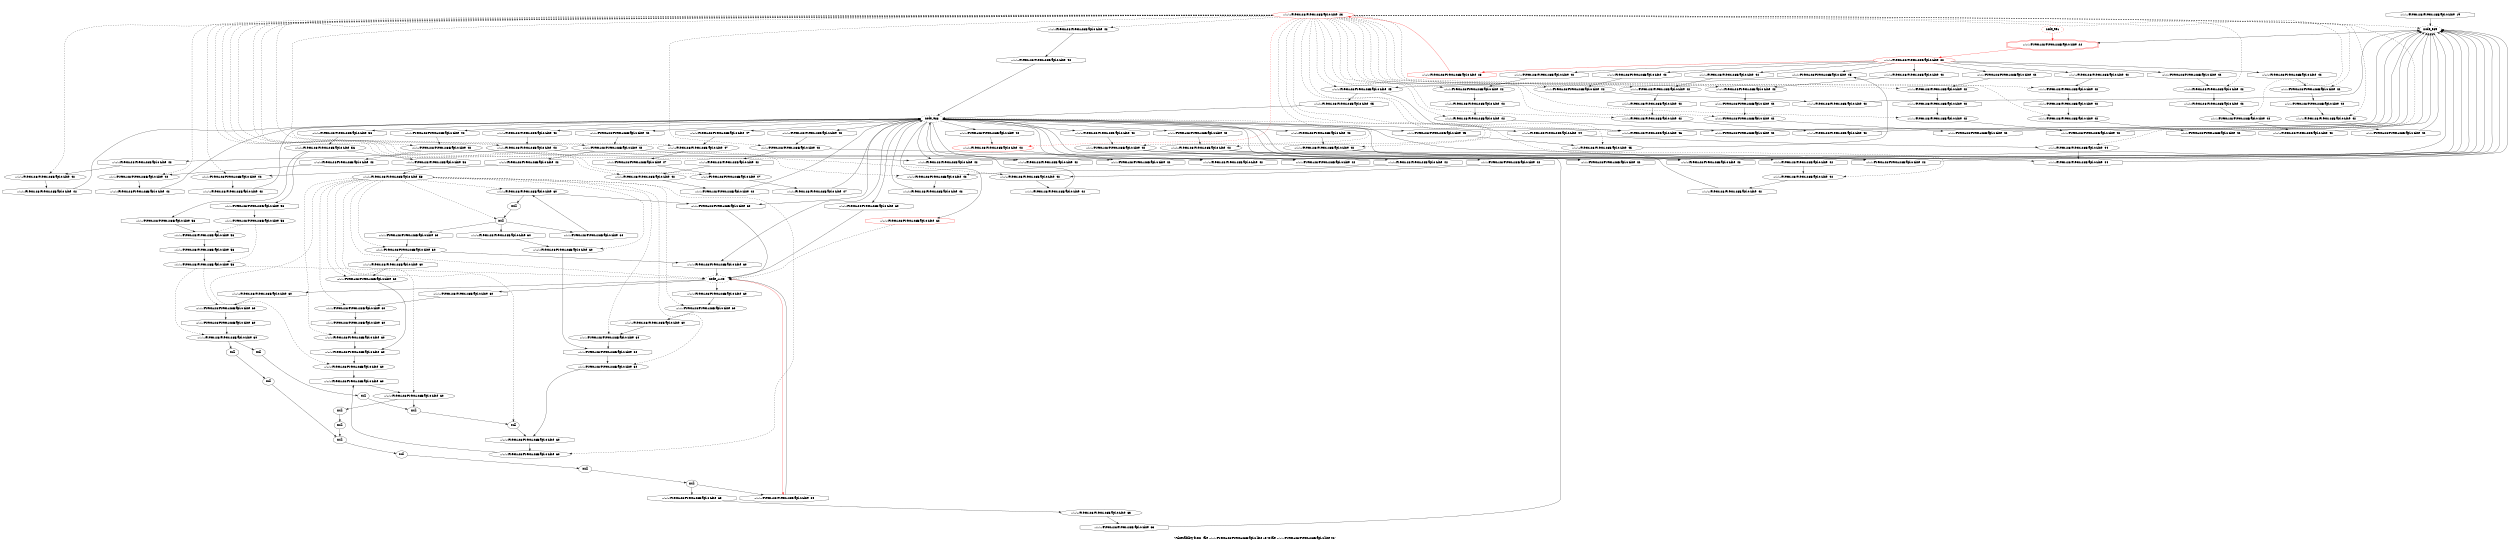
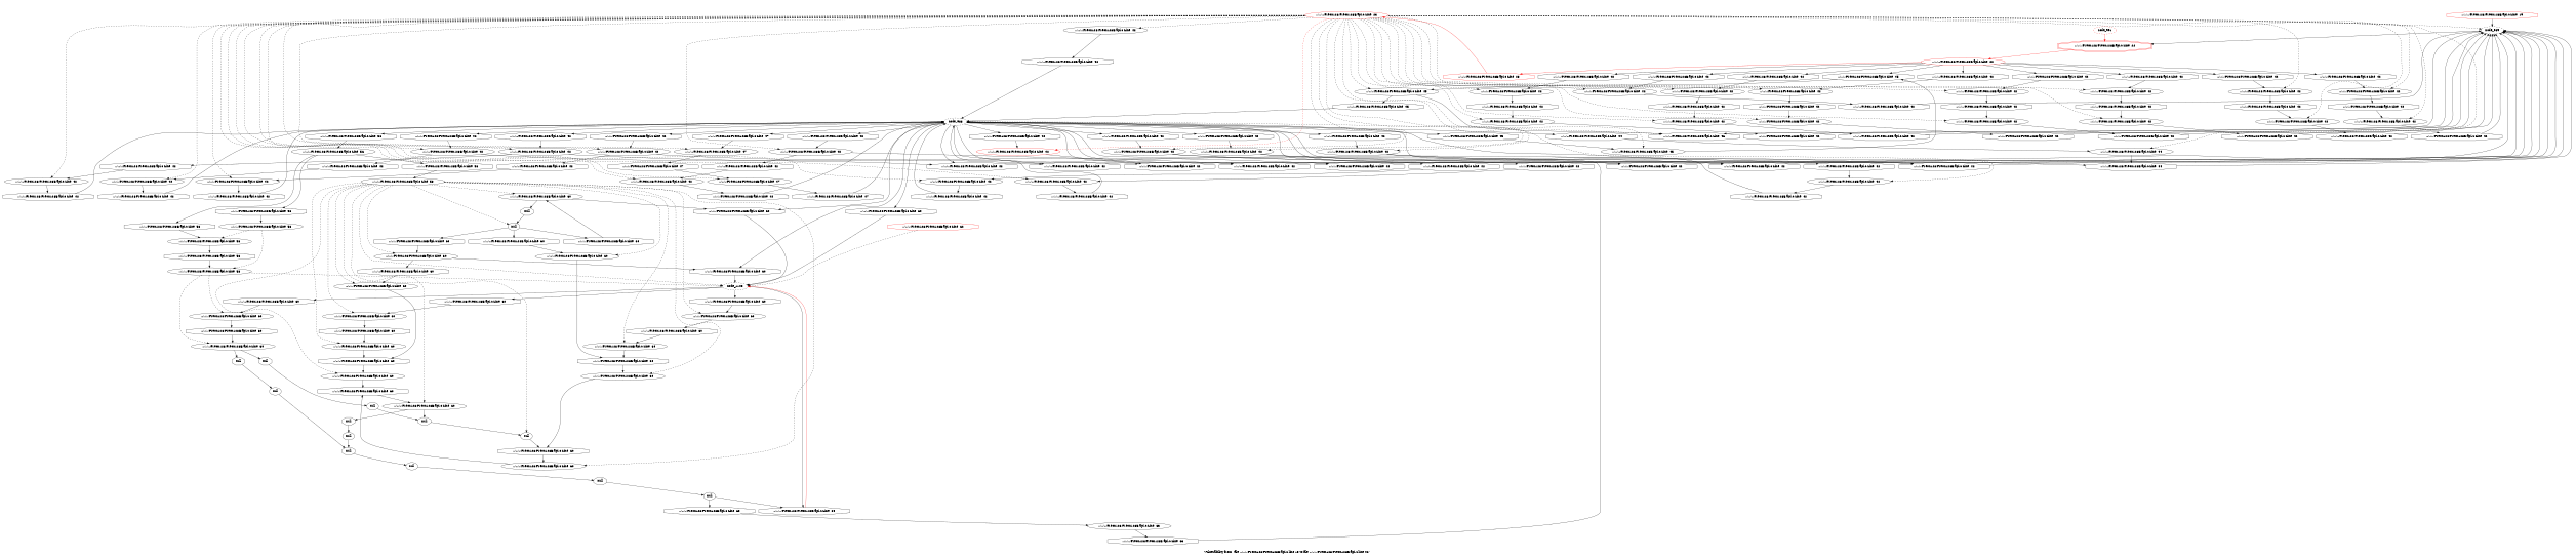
  digraph {
    label="Vulnerability from  'file ../../../Preon128/Preon128B/api.c line 15 to file ../../../Preon128/Preon128B/api.c line 42 ' "
    node [shape=octagon style=solid]
    n1 [color=red label="../../../Preon128/Preon128B/api.c Line  23" shape=ellipse]
    node_989 [shape=ellipse style=dashed]
    n3 [label="../../../Preon128/Preon128B/api.c Line  42" shape=ellipse]
    n4 [label="../../../Preon128/Preon128B/api.c Line  42" shape=ellipse]
    n5 [label="../../../Preon128/Preon128B/api.c Line  42" shape=ellipse]
    n6 [label="../../../Preon128/Preon128B/api.c Line  42" shape=ellipse]
    n7 [label="../../../Preon128/Preon128B/api.c Line  42" shape=ellipse]
    n8 [label="../../../Preon128/Preon128B/api.c Line  42" shape=ellipse]
    n9 [label="../../../Preon128/Preon128B/api.c Line  42" shape=ellipse]
    n10 [label="../../../Preon128/Preon128B/api.c Line  42" shape=ellipse]
    n11 [label="../../../Preon128/Preon128B/api.c Line  44" shape=ellipse]
    n12 [label="../../../Preon128/Preon128B/api.c Line  42" shape=ellipse]
    n13 [label="../../../Preon128/Preon128B/api.c Line  42" shape=ellipse]
    n14 [label="../../../Preon128/Preon128B/api.c Line  42" shape=ellipse]
    n15 [label="../../../Preon128/Preon128B/api.c Line  42" shape=ellipse]
    n16 [label="../../../Preon128/Preon128B/api.c Line  42" shape=ellipse]
    n17 [label="../../../Preon128/Preon128B/api.c Line  42" shape=ellipse]
    n18 [label="../../../Preon128/Preon128B/api.c Line  47" shape=ellipse]
    n19 [label="../../../Preon128/Preon128B/api.c Line  47" shape=ellipse]
    n20 [label="../../../Preon128/Preon128B/api.c Line  42" shape=ellipse]
    n21 [label="../../../Preon128/Preon128B/api.c Line  42" shape=ellipse]
    n22 [label="../../../Preon128/Preon128B/api.c Line  42" shape=ellipse]
    n23 [label="../../../Preon128/Preon128B/api.c Line  42" shape=ellipse]
    n24 [label="../../../Preon128/Preon128B/api.c Line  42" shape=ellipse]
    n25 [label="../../../Preon128/Preon128B/api.c Line  42" shape=ellipse]
    n26 [label="../../../Preon128/Preon128B/api.c Line  42" shape=ellipse]
    n27 [label="../../../Preon128/Preon128B/api.c Line  42" shape=ellipse]
    n28 [label="../../../Preon128/Preon128B/api.c Line  42" shape=ellipse]
    n29 [label="../../../Preon128/Preon128B/api.c Line  42" shape=ellipse]
    n30 [label="../../../Preon128/Preon128B/api.c Line  45" shape=ellipse]
    n31 [label="../../../Preon128/Preon128B/api.c Line  45" shape=ellipse]
    n32 [label="../../../Preon128/Preon128B/api.c Line  42" shape=ellipse]
    n33 [label="../../../Preon128/Preon128B/api.c Line  42" shape=ellipse]
    n34 [label="../../../Preon128/Preon128B/api.c Line  42" shape=ellipse]
    n35 [color=red label="../../../Preon128/Preon128B/api.c Line  42" shape=ellipse]
    n36 [label="../../../Preon128/Preon128B/api.c Line  42" shape=ellipse]
    n37 [label="../../../Preon128/Preon128B/api.c Line  42" shape=ellipse]
    n38 [label="../../../Preon128/Preon128B/api.c Line  42" shape=ellipse]
    n39 [color=red label="../../../Preon128/Preon128B/api.c Line  22" shape=doubleoctagon]
    n40 [label="../../../Preon128/Preon128B/api.c Line  42"]
    n41 [label="../../../Preon128/Preon128B/api.c Line  42"]
    n42 [label="../../../Preon128/Preon128B/api.c Line  42"]
    n43 [label="../../../Preon128/Preon128B/api.c Line  42"]
    n44 [label="../../../Preon128/Preon128B/api.c Line  42"]
    n45 [label="../../../Preon128/Preon128B/api.c Line  42"]
    n46 [label="../../../Preon128/Preon128B/api.c Line  42"]
    n47 [label="../../../Preon128/Preon128B/api.c Line  42"]
    n48 [label="../../../Preon128/Preon128B/api.c Line  42"]
    n49 [label="../../../Preon128/Preon128B/api.c Line  42"]
    n50 [label="../../../Preon128/Preon128B/api.c Line  42"]
    n51 [label="../../../Preon128/Preon128B/api.c Line  44"]
    n52 [label="../../../Preon128/Preon128B/api.c Line  42"]
    n53 [label="../../../Preon128/Preon128B/api.c Line  42"]
    n54 [label="../../../Preon128/Preon128B/api.c Line  42"]
    n55 [label="../../../Preon128/Preon128B/api.c Line  42"]
    n56 [label="../../../Preon128/Preon128B/api.c Line  42"]
    n57 [label="../../../Preon128/Preon128B/api.c Line  42"]
    n58 [label="../../../Preon128/Preon128B/api.c Line  42"]
    n59 [label="../../../Preon128/Preon128B/api.c Line  47"]
    n60 [label="../../../Preon128/Preon128B/api.c Line  47"]
    n61 [label="../../../Preon128/Preon128B/api.c Line  42"]
    n62 [label="../../../Preon128/Preon128B/api.c Line  42"]
    n63 [label="../../../Preon128/Preon128B/api.c Line  42"]
    n64 [label="../../../Preon128/Preon128B/api.c Line  42"]
    n65 [label="../../../Preon128/Preon128B/api.c Line  42"]
    n66 [label="../../../Preon128/Preon128B/api.c Line  42"]
    n67 [label="../../../Preon128/Preon128B/api.c Line  42"]
    n68 [label="../../../Preon128/Preon128B/api.c Line  42"]
    n69 [label="../../../Preon128/Preon128B/api.c Line  42"]
    n70 [label="../../../Preon128/Preon128B/api.c Line  42"]
    n71 [label="../../../Preon128/Preon128B/api.c Line  42"]
    n72 [label="../../../Preon128/Preon128B/api.c Line  42"]
    n73 [label="../../../Preon128/Preon128B/api.c Line  42"]
    n74 [label="../../../Preon128/Preon128B/api.c Line  45"]
    n75 [label="../../../Preon128/Preon128B/api.c Line  46"]
    n76 [label="../../../Preon128/Preon128B/api.c Line  45"]
    n77 [label="../../../Preon128/Preon128B/api.c Line  42"]
    n78 [label="../../../Preon128/Preon128B/api.c Line  42"]
    n79 [label="../../../Preon128/Preon128B/api.c Line  42"]
    n80 [label="../../../Preon128/Preon128B/api.c Line  42"]
    n81 [label="../../../Preon128/Preon128B/api.c Line  42"]
    n82 [label="../../../Preon128/Preon128B/api.c Line  42"]
    n83 [label="../../../Preon128/Preon128B/api.c Line  42"]
    n84 [color=red label="../../../Preon128/Preon128B/api.c Line  22" shape=ellipse]
    node_988 [shape=ellipse style=dashed]
    n86 [label="../../../Preon128/Preon128B/api.c Line  42"]
    n87 [label="../../../Preon128/Preon128B/api.c Line  42"]
    n88 [label="../../../Preon128/Preon128B/api.c Line  42"]
    n89 [label="../../../Preon128/Preon128B/api.c Line  42"]
    n90 [color=red label="../../../Preon128/Preon128B/api.c Line  23"]
    n91 [label="../../../Preon128/Preon128B/api.c Line  42"]
    n92 [label="../../../Preon128/Preon128B/api.c Line  42"]
    n93 [label="../../../Preon128/Preon128B/api.c Line  42"]
    n94 [label="../../../Preon128/Preon128B/api.c Line  42"]
    node_991 [color=red shape=ellipse style=dashed]
-   n96 [label="../../../Preon128/Preon128B/api.c Line  19"]
+   n96 [label="../../../Preon128/Preon128B/api.c Line  19" color=red]
    n97 [label="../../../Preon128/Preon128B/api.c Line  42"]
    n98 [label="../../../Preon128/Preon128B/api.c Line  42"]
    n99 [label="../../../Preon128/Preon128B/api.c Line  42"]
    n100 [label="../../../Preon128/Preon128B/api.c Line  42"]
    n101 [label="../../../Preon128/Preon128B/api.c Line  60"]
    n102 [label="../../../Preon128/Preon128B/api.c Line  60"]
    n103 [color=red label="../../../Preon128/Preon128B/api.c Line  62"]
    n104 [label="../../../Preon128/Preon128B/api.c Line  47"]
    n105 [label="../../../Preon128/Preon128B/api.c Line  56"]
    n106 [label="../../../Preon128/Preon128B/api.c Line  42"]
    n107 [label="../../../Preon128/Preon128B/api.c Line  42"]
    n108 [label="../../../Preon128/Preon128B/api.c Line  42"]
    n109 [label="../../../Preon128/Preon128B/api.c Line  44"]
    n110 [label="../../../Preon128/Preon128B/api.c Line  45"]
    n111 [label="../../../Preon128/Preon128B/api.c Line  42"]
    n112 [label="../../../Preon128/Preon128B/api.c Line  60"]
    node_1103 [shape=ellipse style=dashed]
    n114 [label="../../../Preon128/Preon128B/api.c Line  56" shape=ellipse]
    n115 [label="../../../Preon128/Preon128B/api.c Line  60"]
    n116 [label="../../../Preon128/Preon128B/api.c Line  60"]
    n117 [label="../../../Preon128/Preon128B/api.c Line  64"]
    n118 [label="../../../Preon128/Preon128B/api.c Line  60"]
    n119 [label="../../../Preon128/Preon128B/api.c Line  58"]
    n120 [label="../../../Preon128/Preon128B/api.c Line  58"]
    n121 [label="../../../Preon128/Preon128B/api.c Line  58"]
    n122 [label="../../../Preon128/Preon128B/api.c Line  60" shape=ellipse]
    n123 [label="../../../Preon128/Preon128B/api.c Line  60"]
    n124 [label="../../../Preon128/Preon128B/api.c Line  60" shape=ellipse]
    n125 [label=null]
    n126 [label=null]
    n127 [label="../../../Preon128/Preon128B/api.c Line  60"]
    n128 [label="../../../Preon128/Preon128B/api.c Line  60" shape=ellipse]
    n129 [label="../../../Preon128/Preon128B/api.c Line  60"]
    n130 [label="../../../Preon128/Preon128B/api.c Line  60" shape=ellipse]
    n131 [label="../../../Preon128/Preon128B/api.c Line  60" shape=ellipse]
    n132 [label="../../../Preon128/Preon128B/api.c Line  60" shape=ellipse]
    n133 [label="../../../Preon128/Preon128B/api.c Line  60" shape=ellipse]
    n134 [label=null]
    n135 [label=null shape=ellipse]
    n136 [label="../../../Preon128/Preon128B/api.c Line  60"]
    n137 [label="../../../Preon128/Preon128B/api.c Line  60"]
    n138 [label="../../../Preon128/Preon128B/api.c Line  60"]
    n139 [label="../../../Preon128/Preon128B/api.c Line  60" shape=ellipse]
    n140 [label="../../../Preon128/Preon128B/api.c Line  60" shape=ellipse]
    n141 [label="../../../Preon128/Preon128B/api.c Line  60"]
    n142 [label="../../../Preon128/Preon128B/api.c Line  60"]
    n143 [label="../../../Preon128/Preon128B/api.c Line  60"]
    n144 [label="../../../Preon128/Preon128B/api.c Line  60" shape=ellipse]
    n145 [label="../../../Preon128/Preon128B/api.c Line  60" shape=ellipse]
    n146 [label="../../../Preon128/Preon128B/api.c Line  60"]
    n147 [label=null shape=ellipse]
    n148 [label="../../../Preon128/Preon128B/api.c Line  60" shape=ellipse]
    n149 [label=null shape=ellipse]
    n150 [label=null]
    n151 [label=null shape=ellipse]
    n152 [label="../../../Preon128/Preon128B/api.c Line  63"]
    n153 [label=null]
    n154 [label="../../../Preon128/Preon128B/api.c Line  63" shape=ellipse]
    n155 [label="../../../Preon128/Preon128B/api.c Line  63"]
    n156 [label="../../../Preon128/Preon128B/api.c Line  60" shape=ellipse]
    n157 [label="../../../Preon128/Preon128B/api.c Line  58" shape=ellipse]
    n158 [label="../../../Preon128/Preon128B/api.c Line  58" shape=ellipse]
    n159 [label="../../../Preon128/Preon128B/api.c Line  58" shape=ellipse]
    n160 [label="../../../Preon128/Preon128B/api.c Line  58" shape=ellipse]
    n161 [label="../../../Preon128/Preon128B/api.c Line  58"]
    n162 [label="../../../Preon128/Preon128B/api.c Line  60" shape=ellipse]
    n163 [label="../../../Preon128/Preon128B/api.c Line  60"]
    n164 [label=null]
    n165 [label=null]
    n166 [label=null shape=ellipse]
    n167 [label=null shape=ellipse]
    n168 [label=null shape=ellipse]
    n1 -> node_989 [style=dashed]
    n1 -> n3 [style=dashed]
    n1 -> n4 [style=dashed]
    n1 -> n5 [style=dashed]
    n1 -> n6 [style=dashed]
    n1 -> n7 [style=dashed]
    n1 -> n8 [style=dashed]
    n1 -> n9 [style=dashed]
    n1 -> n10 [style=dashed]
    n1 -> n11 [style=dashed]
    n1 -> n12 [style=dashed]
    n1 -> n13 [style=dashed]
    n1 -> n14 [style=dashed]
    n1 -> n15 [style=dashed]
    n1 -> n16 [style=dashed]
    n1 -> n17 [style=dashed]
    n1 -> n18 [style=dashed]
    n1 -> n19 [style=dashed]
    n1 -> n20 [style=dashed]
    n1 -> n21 [style=dashed]
    n1 -> n22 [style=dashed]
    n1 -> n23 [style=dashed]
    n1 -> n24 [style=dashed]
    n1 -> n25 [style=dashed]
    n1 -> n26 [style=dashed]
    n1 -> n27 [style=dashed]
    n1 -> n28 [style=dashed]
    n1 -> n29 [style=dashed]
    n1 -> n30 [style=dashed]
    n1 -> n31 [style=dashed]
    n1 -> n32 [style=dashed]
    n1 -> n33 [style=dashed]
    n1 -> n34 [style=dashed]
    n1 -> n35 [color=red style=dashed]
    n1 -> n36 [style=dashed]
    n1 -> n37 [style=dashed]
    n1 -> n38 [style=dashed]
    node_989 -> n39
    n3 -> n40
    n4 -> n41
    n5 -> n42
    n5 -> n43
    n6 -> n44
    n7 -> n45
    n7 -> n46
    n8 -> n47
    n9 -> n48
    n9 -> n49
    n10 -> n50
    n11 -> n51
    n12 -> n52
    n13 -> n53
    n14 -> n54
    n15 -> n55
    n15 -> n56
    n16 -> n57
    n17 -> n58
    n18 -> n59
    n19 -> n60
    n20 -> n61
    n20 -> n62
    n21 -> n63
    n22 -> n64
    n23 -> n65
    n24 -> n66
    n24 -> n67
    n25 -> n68
    n26 -> n69
    n27 -> n70
    n28 -> n71
    n28 -> n72
    n29 -> n73
    n30 -> n74
    n31 -> n75
    n31 -> n76
    n32 -> n77
    n33 -> n78
    n34 -> n79
    n35 -> n80
    n36 -> n81
    n37 -> n82
    n38 -> n83
    n39 -> n84 [color=red]
    n40 -> node_989
    n41 -> node_989
    n42 -> node_989
    n43 -> n6
    n44 -> node_988
    n45 -> node_989
    n46 -> n8
    n47 -> node_988
    n48 -> node_989
    n49 -> n10
    n50 -> node_988
    n51 -> node_989
    n52 -> n13
    n53 -> node_989
    n54 -> node_989
    n55 -> node_989
    n56 -> n17
    n57 -> node_988
    n58 -> node_988
    n59 -> n19
    n60 -> node_988
    n61 -> node_989
    n62 -> n21
    n63 -> node_988
    n64 -> n23
    n65 -> node_989
    n66 -> node_989
    n67 -> n25
    n68 -> node_988
    n69 -> n27
    n70 -> node_989
    n71 -> node_989
    n72 -> n16
    n73 -> n14
    n74 -> n31
-   n75 -> node_989
+   node_989 -> n75
    n76 -> node_988
    n77 -> node_988
    n78 -> n4
    n79 -> node_989
    n80 -> node_989
    n81 -> n37
    n82 -> node_989
    n83 -> n34
    n84 -> n74
    n84 -> n86
    n84 -> n87
    n84 -> n88
    n84 -> n89
    n84 -> n90 [color=red]
    n84 -> n91
    n84 -> n92
    n84 -> n93
    n84 -> n94
    node_988 -> n42
    node_988 -> n45
    node_988 -> n48
    node_988 -> n51
    node_988 -> n55
    node_988 -> n61
    node_988 -> n66
    node_988 -> n71
    node_988 -> n75 [style=dashed]
    node_988 -> n80
    node_988 -> n97
    node_988 -> n98
    node_988 -> n99
    node_988 -> n100
    node_988 -> n101
    node_988 -> n102
-   node_988 -> n103
    node_988 -> n104
    node_988 -> n105
    node_988 -> n106
    node_988 -> n107
    node_988 -> n108
    node_988 -> n109
    node_988 -> n110
    node_988 -> n111
    node_988 -> n112
    n86 -> n3
    n87 -> n12
    n88 -> n22
    n89 -> n26
    n90 -> n1 [color=red]
    n91 -> n29
    n92 -> n33
    n93 -> n36
    n94 -> n38
    node_991 -> n39 [color=red]
    n96 -> node_989
    n97 -> n5
    n98 -> n7
    n99 -> n9
    n100 -> n15
    n101 -> node_1103
    n102 -> node_1103
    n103 -> node_1103 [style=dashed]
    n104 -> n18
    n105 -> n114
    n106 -> n20
    n107 -> n24
    n108 -> n28
    n109 -> n11
    n110 -> n30
    n111 -> n35
    n112 -> node_1103
    node_1103 -> n115
    node_1103 -> n116
-   node_1103 -> n117 [color=red]
+   node_1103 -> n117
    node_1103 -> n118
    n114 -> n119
    n114 -> n120
    n114 -> n121
    n115 -> n130
    n116 -> n131
-   n117 -> node_1103
+   n117 -> node_1103 [color=red]
    n118 -> n132
    n119 -> n157
    n120 -> n158
    n121 -> n159
    n122 -> n123
    n123 -> n124
    n124 -> n125
    n124 -> n126
    n125 -> n147
    n126 -> n168
    n127 -> n122
    n128 -> n127
    n129 -> n128
    n130 -> n129
    n131 -> n143
    n132 -> n163
    n133 -> n101
    n133 -> n134
    n134 -> n135
    n135 -> n136
    n135 -> n137
    n135 -> n138
    n136 -> n133
    n137 -> n139
    n138 -> n140
    n139 -> n141
    n140 -> n102
    n140 -> n142
    n141 -> n145
    n142 -> n156
    n143 -> n144
    n144 -> n141
    n145 -> n146
    n146 -> n148
    n147 -> n146
    n148 -> n123
    n149 -> n150
    n150 -> n151
    n151 -> n117
    n151 -> n152
    n152 -> n154
    n153 -> n149
    n154 -> n155
    n155 -> node_988
    n156 -> n127
    n157 -> n159 [style=dashed]
    n157 -> n160 [style=dashed]
    n158 -> node_1103 [style=dashed]
    n158 -> n122 [style=dashed]
    n158 -> n124 [style=dashed]
    n158 -> n128 [style=dashed]
    n158 -> n130 [style=dashed]
    n158 -> n131 [style=dashed]
    n158 -> n133 [style=dashed]
    n158 -> n135 [style=dashed]
    n158 -> n139 [style=dashed]
    n158 -> n140 [style=dashed]
    n158 -> n144 [style=dashed]
    n158 -> n145 [style=dashed]
    n158 -> n147 [style=dashed]
    n158 -> n148 [style=dashed]
    n158 -> n156 [style=dashed]
    n159 -> n161
    n160 -> node_1103 [style=dashed]
    n160 -> n132 [style=dashed]
    n160 -> n162 [style=dashed]
    n161 -> n160
    n162 -> n164
    n162 -> n165
    n163 -> n162
    n164 -> n166
    n165 -> n167
    n166 -> n153
    n167 -> n125
    n168 -> n153
  }
